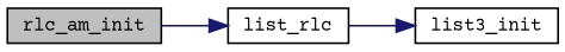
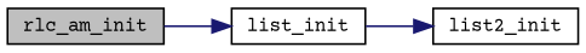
  digraph {
    fontname="Courier Prime"
    rankdir=LR
    node [color=black fillcolor=white fontname="Courier Prime" fontsize=10 shape=record style=filled]
    edge [color=midnightblue fontname="Courier Prime" fontsize=10 labelfontname=Helvetica labelfontsize=10 style=solid]
    n1 [fillcolor=grey75 fontcolor=black height=0.2 label=rlc_am_init width=0.4]
-   n2 [height=0.2 label=list_rlc width=0.4]
-   n3 [height=0.2 label=list3_init width=0.4]
+   n2 [height=0.2 label=list_init width=0.4]
+   n3 [height=0.2 label=list2_init width=0.4]
    n1 -> n2
    n2 -> n3
  }
